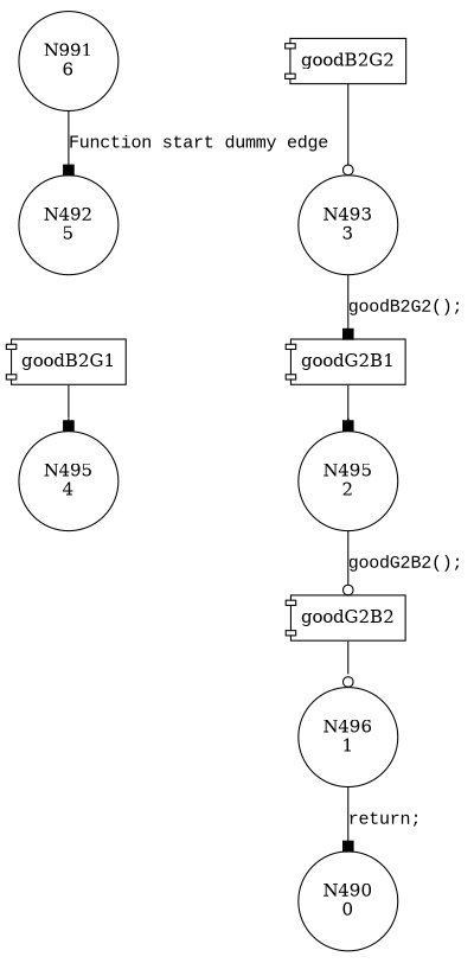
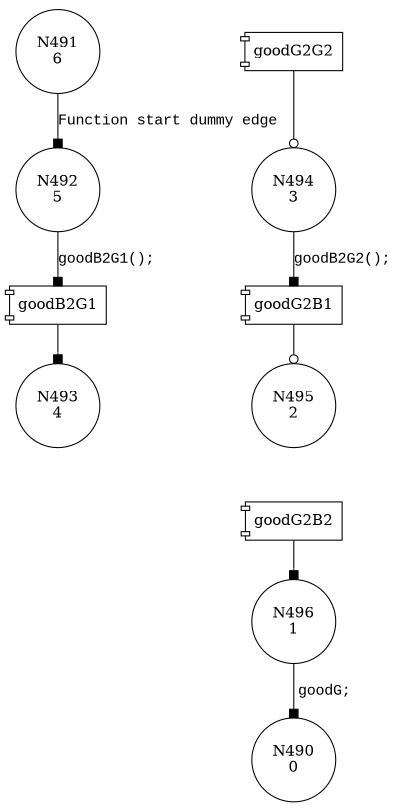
  digraph {
    node [shape=circle]
    edge [arrowhead=box fontname="Courier New"]
    n1 [label="N492\n5"]
    n2 [label=goodB2G1 shape=component]
-   n3 [label="N495\n4"]
-   n4 [label=goodB2G2 shape=component]
-   n5 [label="N493\n3"]
+   n3 [label="N493\n4"]
+   n4 [label=goodG2G2 shape=component]
+   n5 [label="N494\n3"]
    n6 [label=goodG2B1 shape=component]
    n7 [label="N495\n2"]
    n8 [label=goodG2B2 shape=component]
    n9 [label="N496\n1"]
    n10 [label="N490\n0"]
-   n11 [label="N991\n6"]
+   n11 [label="N491\n6"]
+   n1 -> n2 [label="goodB2G1();"]
    n2 -> n3
    n4 -> n5 [arrowhead=odot]
    n5 -> n6 [label="goodB2G2();"]
-   n6 -> n7
-   n7 -> n8 [arrowhead=odot label="goodG2B2();"]
-   n8 -> n9 [arrowhead=odot]
-   n9 -> n10 [label="return;"]
+   n6 -> n7 [arrowhead=odot]
+   n8 -> n9
+   n9 -> n10 [label="goodG;"]
    n11 -> n1 [label="Function start dummy edge"]
  }
